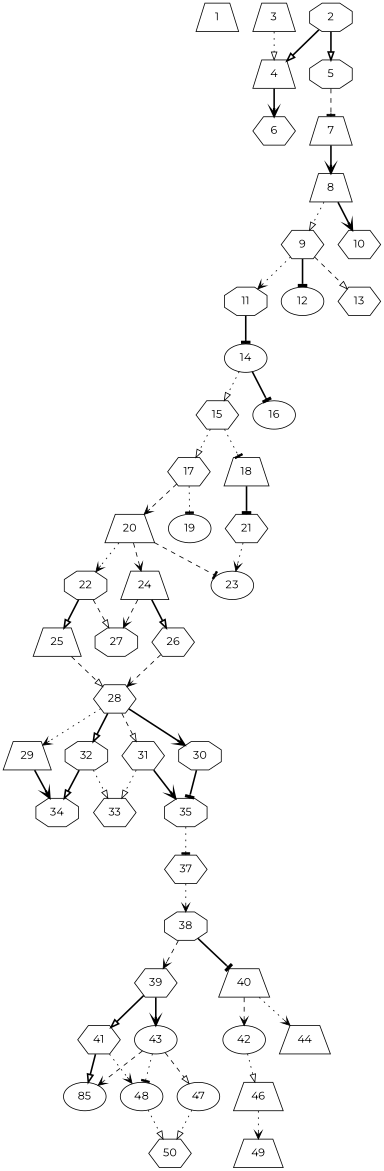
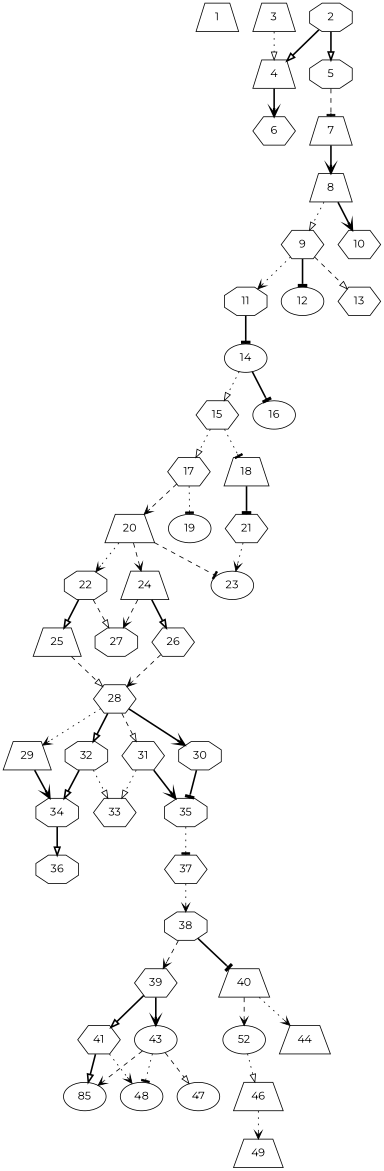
  digraph {
    fontname=Montserrat
    node [alpha=0.10 fontname=Montserrat shape=hexagon]
    edge [arrowhead=onormal fontname=Montserrat style=bold]
    1 [alpha=0.12 expect_size=20294656 shape=trapezium]
    2 [alpha=0.17 expect_size=38794240 shape=octagon]
    4 [alpha=0.04 expect_size=37132288 shape=trapezium]
    5 [alpha=0.12 expect_size=48232448 shape=octagon]
    6 [alpha=0.17 expect_size=37490688]
    7 [alpha=0.08 expect_size=8423424 shape=trapezium]
    8 [alpha=0.07 expect_size=38396928 shape=trapezium]
    3 [alpha=0.17 expect_size=33313792 shape=trapezium]
    9 [alpha=0.07 expect_size=21266432]
    10 [alpha=0.07 expect_size=42702848]
    11 [alpha=0.08 expect_size=40205312 shape=octagon]
    12 [alpha=0.08 expect_size=20670464 shape=ellipse]
    13 [expect_size=14368768]
    14 [alpha=0.03 expect_size=8027136 shape=ellipse]
    15 [alpha=0.16 expect_size=17387520]
    16 [expect_size=45362176 shape=ellipse]
    17 [alpha=0.17 expect_size=37713920]
    18 [alpha=0.06 expect_size=8233984 shape=trapezium]
    19 [alpha=0.03 expect_size=24001536 shape=ellipse]
    20 [alpha=0.19 expect_size=41241600 shape=trapezium]
    21 [alpha=0.02 expect_size=10433536]
    22 [alpha=0.19 expect_size=28204032 shape=octagon]
    23 [alpha=0.07 expect_size=48097280 shape=ellipse]
    24 [expect_size=25453568 shape=trapezium]
    25 [expect_size=33336320 shape=trapezium]
    27 [alpha=0.20 expect_size=48827392 shape=octagon]
    26 [alpha=0.04 expect_size=25029632]
    28 [expect_size=41867264]
    29 [alpha=0.06 expect_size=9714688 shape=trapezium]
    30 [alpha=0.18 expect_size=16440320 shape=octagon]
    31 [alpha=0.05 expect_size=14381056]
    32 [alpha=0.19 expect_size=18587648 shape=octagon]
    34 [alpha=0.15 expect_size=32969728 shape=octagon]
    35 [alpha=0.19 expect_size=8734720 shape=octagon]
    33 [alpha=0.16 expect_size=15426560]
+   36 [alpha=0.20 expect_size=32897024 shape=octagon]
    37 [alpha=0.14 expect_size=43334656]
    38 [expect_size=43227136 shape=octagon]
    39 [alpha=0.14 expect_size=18544640]
    40 [alpha=0.13 expect_size=32496640 shape=trapezium]
    41 [alpha=0.14 expect_size=28171264]
    43 [alpha=0.14 expect_size=37819392 shape=ellipse]
-   42 [alpha=0.05 expect_size=40530944 shape=ellipse]
+   42 [alpha=0.05 expect_size=40530944 shape=ellipse label=52]
    44 [alpha=0.12 expect_size=29163520 shape=trapezium]
    n45 [alpha=0.02 expect_size=17346560 label=85 shape=ellipse]
    48 [alpha=0.08 expect_size=47085568 shape=ellipse]
    47 [alpha=0.16 expect_size=13603840 shape=ellipse]
    46 [alpha=0.20 expect_size=14515200 shape=trapezium]
-   50 [alpha=0.01 expect_size=9026560]
    49 [alpha=0.02 expect_size=23577600 shape=trapezium]
    2 -> 4
    2 -> 5
    4 -> 6 [arrowhead=vee]
    5 -> 7 [arrowhead=tee style=dashed]
    7 -> 8 [arrowhead=vee]
    8 -> 9 [style=dotted]
    8 -> 10 [arrowhead=vee]
    3 -> 4 [style=dotted]
    9 -> 11 [arrowhead=vee style=dotted]
    9 -> 12 [arrowhead=tee]
    9 -> 13 [style=dashed]
    11 -> 14 [arrowhead=tee]
    14 -> 15 [style=dotted]
    14 -> 16 [arrowhead=tee]
    15 -> 17 [style=dotted]
    15 -> 18 [arrowhead=tee style=dotted]
    17 -> 19 [arrowhead=tee style=dotted]
    17 -> 20 [arrowhead=vee style=dashed]
    18 -> 21 [arrowhead=tee]
    20 -> 22 [arrowhead=vee style=dotted]
    20 -> 23 [arrowhead=tee style=dashed]
    20 -> 24 [arrowhead=vee style=dashed]
    21 -> 23 [arrowhead=vee style=dotted]
    22 -> 25
    22 -> 27 [style=dashed]
    24 -> 27 [arrowhead=vee style=dashed]
    24 -> 26
    25 -> 28 [style=dashed]
    26 -> 28 [arrowhead=vee style=dashed]
    28 -> 29 [arrowhead=vee style=dotted]
    28 -> 30 [arrowhead=vee]
    28 -> 31 [style=dashed]
    28 -> 32
    29 -> 34 [arrowhead=vee]
    30 -> 35 [arrowhead=tee]
    31 -> 35 [arrowhead=vee]
    31 -> 33 [style=dotted]
    32 -> 34
    32 -> 33 [style=dotted]
+   34 -> 36
    35 -> 37 [arrowhead=tee style=dotted]
    37 -> 38 [arrowhead=vee style=dotted]
    38 -> 39 [arrowhead=vee style=dashed]
    38 -> 40 [arrowhead=tee]
    39 -> 41
    39 -> 43 [arrowhead=vee]
    40 -> 42 [arrowhead=vee style=dashed]
    40 -> 44 [arrowhead=vee style=dotted]
    41 -> n45
    41 -> 48 [arrowhead=vee style=dotted]
    43 -> n45 [arrowhead=vee style=dashed]
    43 -> 48 [arrowhead=tee style=dotted]
    43 -> 47 [style=dashed]
    42 -> 46 [style=dotted]
-   48 -> 50 [style=dotted]
-   47 -> 50 [style=dotted]
    46 -> 49 [arrowhead=vee style=dotted]
  }
